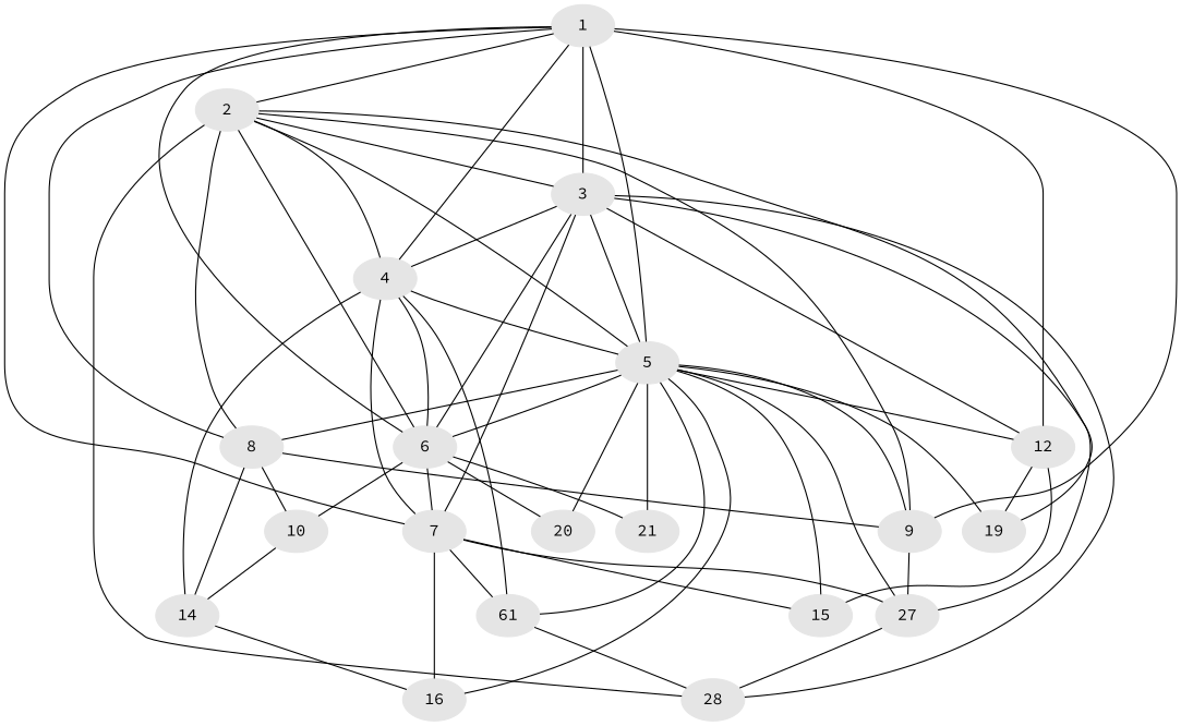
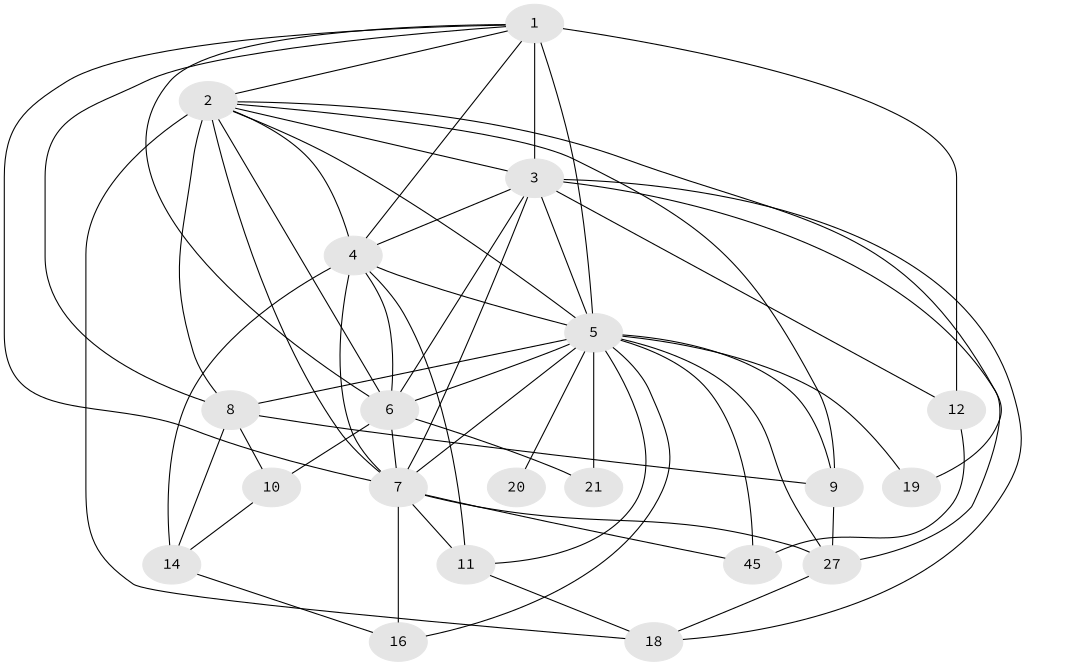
  graph {
    fontname="Source Code Pro"
    node [color=gray90 fontname="Source Code Pro" style=filled]
    edge [fontname="Source Code Pro" weight=1.0]
    1
    2
    3
    4
    5
    6
    7
    8
    9
    12
-   18 [label=28]
+   18
    19
    n13 [label=27]
-   11 [label=61]
+   11
    14
-   15
+   15 [label=45]
    16
    20
    21
    10
    1 -- 2
    1 -- 3 [weight=2.0]
    1 -- 4
    1 -- 5 [weight=2.0]
    1 -- 6
    1 -- 7 [weight=3.0]
    1 -- 8 [weight=2.0]
-   1 -- 9
    1 -- 12 [weight=4.0]
    2 -- 3 [weight=2.0]
    2 -- 4
    2 -- 5 [weight=2.0]
    2 -- 6
+   2 -- 7 [weight=3.0]
    2 -- 8 [weight=8.0]
    2 -- 9
    2 -- 18
    2 -- 19
    3 -- 4 [weight=3.0]
    3 -- 5 [weight=4.0]
    3 -- 6 [weight=4.0]
    3 -- 7 [weight=4.0]
    3 -- 12
    3 -- 18
    3 -- n13 [weight=2.0]
    4 -- 5 [weight=2.0]
    4 -- 6 [weight=2.0]
    4 -- 7 [weight=2.0]
    4 -- 11
    4 -- 14 [weight=5.0]
    5 -- 6 [weight=2.0]
-   5 -- 12 [weight=4.0]
+   5 -- 7 [weight=4.0]
    5 -- 8 [weight=2.0]
    5 -- 9
    5 -- 19 [weight=2.0]
    5 -- n13
    5 -- 11
    5 -- 15
    5 -- 16
    5 -- 20
    5 -- 21 [weight=2.0]
    6 -- 7 [weight=3.0]
-   6 -- 20 [weight=2.0]
    6 -- 21
    6 -- 10
    7 -- n13
    7 -- 11
    7 -- 15 [weight=2.0]
    7 -- 16 [weight=2.0]
    8 -- 9
    8 -- 14
    8 -- 10
    9 -- n13
-   12 -- 19
    12 -- 15
    n13 -- 18
    11 -- 18
    14 -- 16
    10 -- 14
  }
